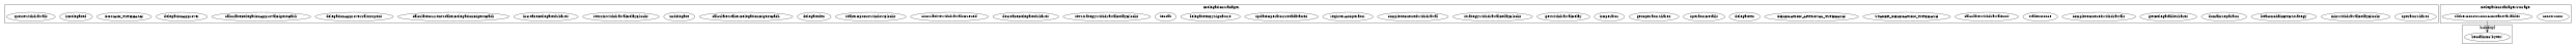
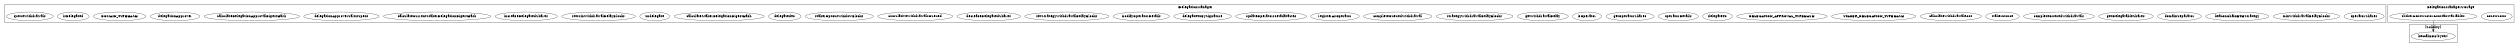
  strict digraph {
    n1 [label=operatorShares]
    n2 [label=minWithdrawalDelayBlocks]
    n3 [label=beaconChainETHStrategy]
    n4 [label=domainSeparator]
    n5 [label=getDelegatableShares]
    n6 [label=completeQueuedWithdrawals]
    n7 [label=stakerNonce]
    n8 [label=calculateWithdrawalRoot]
    n9 [label=STAKER_DELEGATION_TYPEHASH]
    n10 [label=DELEGATION_APPROVAL_TYPEHASH]
    n11 [label=delegateTo]
    n12 [label=operatorDetails]
    n13 [label=getOperatorShares]
    n14 [label=isOperator]
    n15 [label=getWithdrawalDelay]
    n16 [label=strategyWithdrawalDelayBlocks]
    n17 [label=completeQueuedWithdrawal]
    n18 [label=registerAsOperator]
    n19 [label=updateOperatorMetadataURI]
    n20 [label=delegateToBySignature]
-   n21 [label=keccak]
+   n21 [label=modifyOperatorDetails]
    n22 [label=setStrategyWithdrawalDelayBlocks]
    n23 [label=decreaseDelegatedShares]
    n24 [label=cumulativeWithdrawalsQueued]
    n25 [label=stakerOptOutWindowBlocks]
    n26 [label=delegatedTo]
    n27 [label=calculateStakerDelegationDigestHash]
    n28 [label=undelegate]
    n29 [label=setMinWithdrawalDelayBlocks]
    n30 [label=increaseDelegatedShares]
    n31 [label=calculateCurrentStakerDelegationDigestHash]
    n32 [label=delegationApproverSaltIsSpent]
    n33 [label=calculateDelegationApprovalDigestHash]
    n34 [label=delegationApprover]
    n35 [label=DOMAIN_TYPEHASH]
    n36 [label=isDelegated]
    n37 [label=queueWithdrawals]
    n38 [label=constructor]
    n39 [label=slitherConstructorConstantVariables]
    "keccak256(bytes)"
    subgraph cluster_1 {
      label=IDelegationManager
      n1
      n2
      n3
      n4
      n5
      n6
      n7
      n8
      n9
      n10
      n11
      n12
      n13
      n14
      n15
      n16
      n17
      n18
      n19
      n20
      n21
      n22
      n23
      n24
      n25
      n26
      n27
      n28
      n29
      n30
      n31
      n32
      n33
      n34
      n35
      n36
      n37
    }
    subgraph cluster_2 {
      label=DelegationManagerStorage
      n38
      n39
    }
    subgraph cluster_3 {
      label="[Solidity]"
      "keccak256(bytes)"
    }
    n39 -> "keccak256(bytes)"
  }
